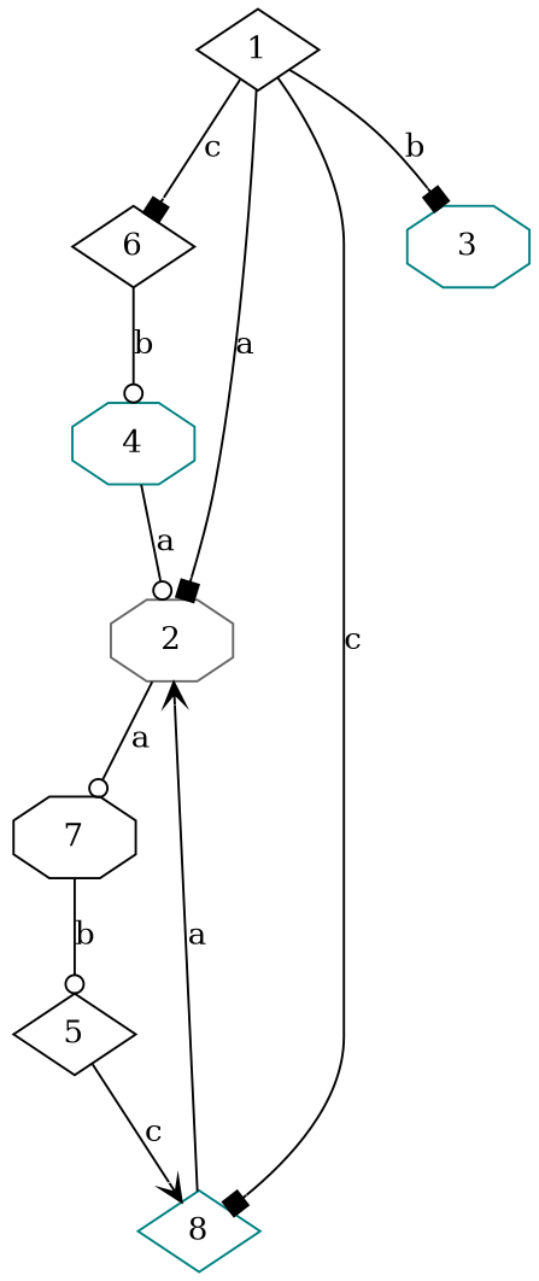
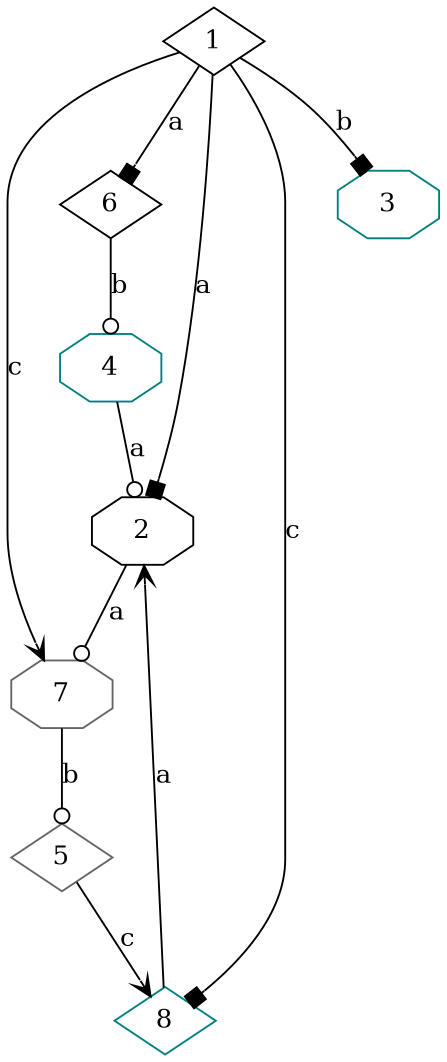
  strict digraph {
    node [color=teal shape=octagon]
    edge [arrowhead=odot]
-   2 [color=gray40]
+   2 [color=black]
    4
-   7 [color=black]
-   5 [color=black shape=diamond]
+   7 [color=gray40]
+   5 [color=gray40 shape=diamond]
    8 [shape=diamond]
    6 [color=black shape=diamond]
    1 [color=black shape=diamond]
    3
    2 -> 7 [label=a]
    4 -> 2 [label=a]
    7 -> 5 [label=b]
    5 -> 8 [arrowhead=vee label=c]
    8 -> 2 [arrowhead=vee label=a]
    6 -> 4 [label=b]
    1 -> 2 [arrowhead=box label=a]
+   1 -> 7 [arrowhead=vee label=c]
    1 -> 8 [arrowhead=box label=c]
-   1 -> 6 [arrowhead=box label=c]
+   1 -> 6 [arrowhead=box label=a]
    1 -> 3 [arrowhead=box label=b]
  }
